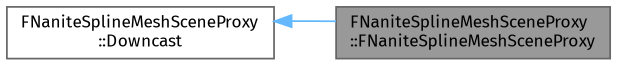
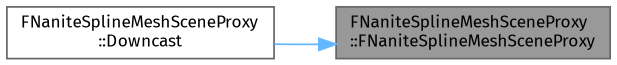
  digraph {
    rankdir=RL
    fontname="Fira Sans"
    node [fontname="Fira Sans" fontsize=10 shape=box style=filled]
    n1 [color=gray40 fillcolor=grey60 fontcolor=black height=0.2 label="FNaniteSplineMeshSceneProxy\l::FNaniteSplineMeshSceneProxy" width=0.4]
    n2 [color=grey40 fillcolor=white height=0.2 label="FNaniteSplineMeshSceneProxy\l::Downcast" width=0.4]
-   n2 -> n1 [color=steelblue1 dir=back fontname="Fira Sans" fontsize=10 labelfontname=Helvetica labelfontsize=10 style=solid]
+   n1 -> n2 [color=steelblue1 dir=back fontname="Fira Sans" fontsize=10 labelfontname=Helvetica labelfontsize=10 style=solid]
  }
